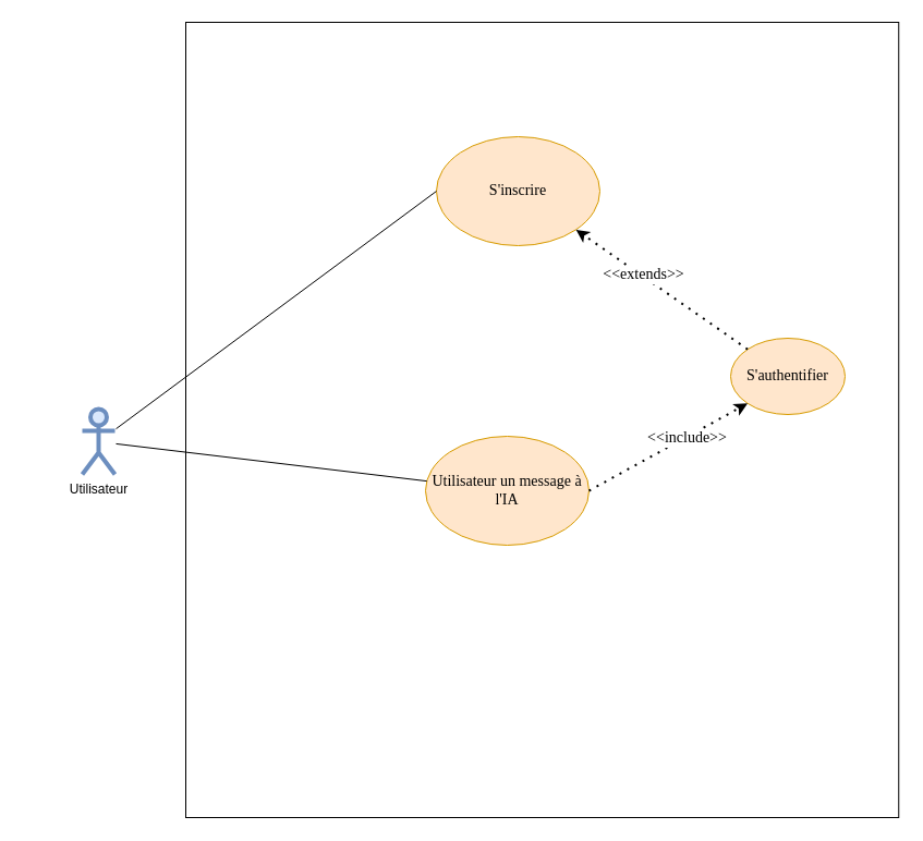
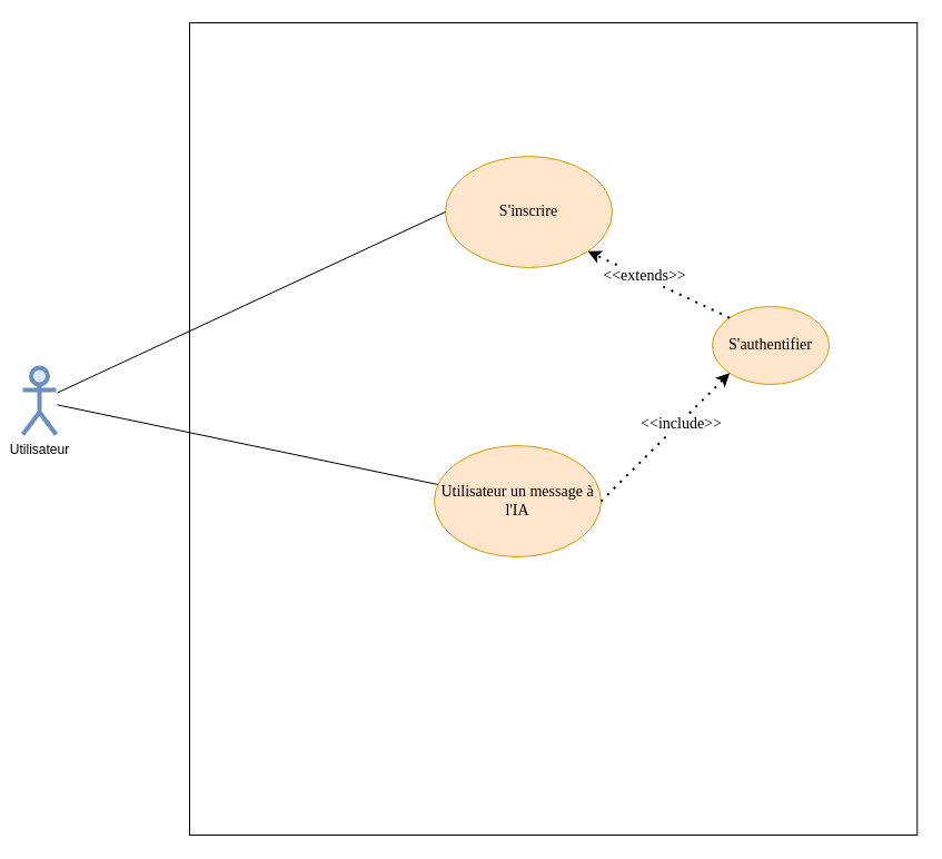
  <mxCell id="0" />
  <mxCell id="1" parent="0" />
  <mxCell id="2" value="" style="group" vertex="1" connectable="0" parent="1"><mxGeometry x="20" y="20" width="804.25" height="730" as="geometry" /></mxCell>
  <mxCell id="3" value="" style="rounded=0;whiteSpace=wrap;html=1;" parent="2" vertex="1"><mxGeometry x="150" width="654.25" height="730" as="geometry" /></mxCell>
- <mxCell id="4" value="Utilisateur" style="shape=umlActor;verticalLabelPosition=bottom;verticalAlign=top;html=1;outlineConnect=0;strokeWidth=4;perimeterSpacing=1;fillColor=#dae8fc;strokeColor=#6c8ebf;" parent="2" vertex="1"><mxGeometry x="55" y="355" width="30" height="60" as="geometry" /></mxCell>
- <mxCell id="5" value="S'inscrire" style="ellipse;whiteSpace=wrap;html=1;strokeWidth=1;fontFamily=Verdana;fontSize=14;fillColor=#ffe6cc;strokeColor=#d79b00;" parent="2" vertex="1"><mxGeometry x="380" y="105" width="150" height="100" as="geometry" /></mxCell>
+ <mxCell id="4" value="Utilisateur" style="shape=umlActor;verticalLabelPosition=bottom;verticalAlign=top;html=1;outlineConnect=0;strokeWidth=4;perimeterSpacing=1;fillColor=#dae8fc;strokeColor=#6c8ebf;" parent="2" vertex="1"><mxGeometry y="310" width="30" height="60" as="geometry" /></mxCell>
+ <mxCell id="5" value="S'inscrire" style="ellipse;whiteSpace=wrap;html=1;strokeWidth=1;fontFamily=Verdana;fontSize=14;fillColor=#ffe6cc;strokeColor=#d79b00;" parent="2" vertex="1"><mxGeometry x="380" y="120" width="150" height="100" as="geometry" /></mxCell>
  <mxCell id="6" style="edgeStyle=none;rounded=0;orthogonalLoop=1;jettySize=auto;html=1;entryX=0;entryY=0.5;entryDx=0;entryDy=0;fontFamily=Verdana;fontSize=14;endArrow=none;endFill=0;" parent="2" source="4" target="5" edge="1"><mxGeometry relative="1" as="geometry" /></mxCell>
  <mxCell id="7" value="Utilisateur un message à l'IA" style="ellipse;whiteSpace=wrap;html=1;strokeWidth=1;fontFamily=Verdana;fontSize=14;fillColor=#ffe6cc;strokeColor=#d79b00;" parent="2" vertex="1"><mxGeometry x="370" y="380" width="150" height="100" as="geometry" /></mxCell>
  <mxCell id="8" style="rounded=0;orthogonalLoop=1;jettySize=auto;html=1;fontFamily=Verdana;fontSize=14;endArrow=none;endFill=0;" parent="2" source="4" target="7" edge="1"><mxGeometry relative="1" as="geometry" /></mxCell>
- <mxCell id="9" value="S'authentifier" style="ellipse;whiteSpace=wrap;html=1;strokeWidth=1;fontFamily=Verdana;fontSize=14;fillColor=#ffe6cc;strokeColor=#d79b00;" parent="2" vertex="1"><mxGeometry x="650" y="290" width="105" height="70" as="geometry" /></mxCell>
+ <mxCell id="9" value="S'authentifier" style="ellipse;whiteSpace=wrap;html=1;strokeWidth=1;fontFamily=Verdana;fontSize=14;fillColor=#ffe6cc;strokeColor=#d79b00;" parent="2" vertex="1"><mxGeometry x="620" y="255" width="105" height="70" as="geometry" /></mxCell>
  <mxCell id="10" value="" style="endArrow=classic;dashed=1;html=1;dashPattern=1 3;strokeWidth=2;rounded=0;fontFamily=Verdana;fontSize=14;entryX=0;entryY=1;entryDx=0;entryDy=0;exitX=1;exitY=0.5;exitDx=0;exitDy=0;endFill=1;" parent="2" source="7" target="9" edge="1"><mxGeometry width="50" height="50" relative="1" as="geometry"><mxPoint x="460" y="420" as="sourcePoint" /><mxPoint x="510" y="370" as="targetPoint" /></mxGeometry></mxCell>
  <mxCell id="11" value="&amp;lt;&amp;lt;include&amp;gt;&amp;gt;" style="edgeLabel;html=1;align=center;verticalAlign=middle;resizable=0;points=[];fontSize=14;fontFamily=Verdana;" parent="10" vertex="1" connectable="0"><mxGeometry x="0.228" y="-1" relative="1" as="geometry"><mxPoint as="offset" /></mxGeometry></mxCell>
  <mxCell id="12" value="" style="endArrow=classic;dashed=1;html=1;dashPattern=1 3;strokeWidth=2;rounded=0;fontFamily=Verdana;fontSize=14;entryX=1;entryY=1;entryDx=0;entryDy=0;exitX=0;exitY=0;exitDx=0;exitDy=0;endFill=1;" edge="1" parent="2" source="9" target="5"><mxGeometry width="50" height="50" relative="1" as="geometry"><mxPoint x="540" y="420" as="sourcePoint" /><mxPoint x="660" y="335" as="targetPoint" /></mxGeometry></mxCell>
  <mxCell id="13" value="&amp;lt;&amp;lt;extends&amp;gt;&amp;gt;" style="edgeLabel;html=1;align=center;verticalAlign=middle;resizable=0;points=[];fontSize=14;fontFamily=Verdana;" vertex="1" connectable="0" parent="12"><mxGeometry x="0.228" y="-1" relative="1" as="geometry"><mxPoint as="offset" /></mxGeometry></mxCell>
